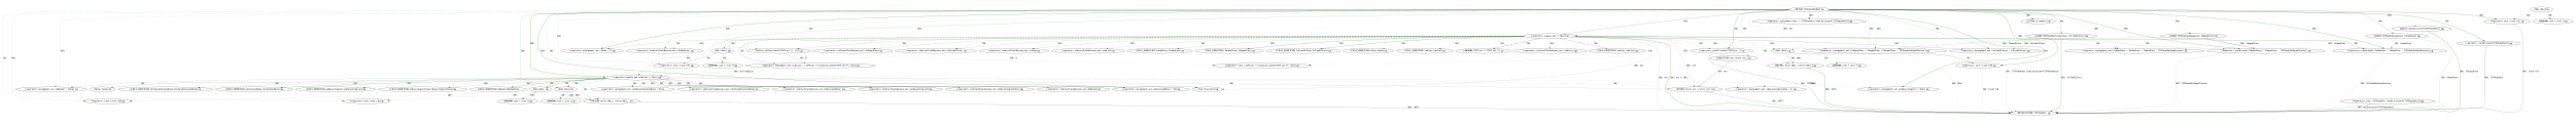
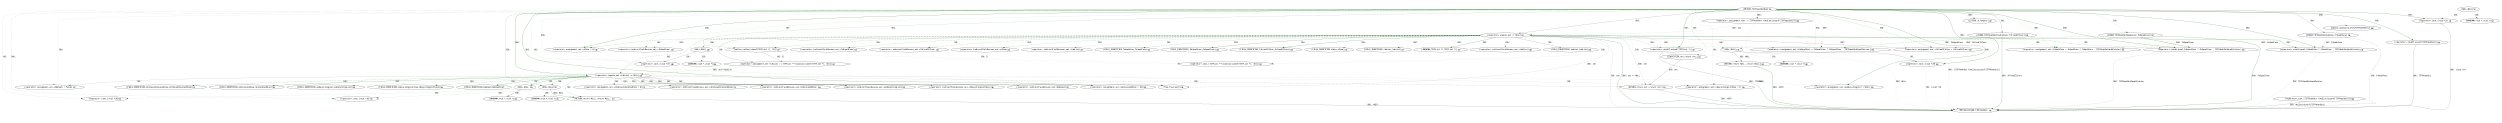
  digraph {
    fontname="Roboto Mono"
    node [fontname="Roboto Mono"]
    edge [color=darkgreen fontname="Roboto Mono" style=solid]
    n1 [label=<(METHOD,TIFFHashSetNew)<SUB>136</SUB>>]
    n2 [label=<(PARAM,TIFFHashSetHashFunc fnHashFunc)<SUB>136</SUB>>]
    n3 [label=<(PARAM,TIFFHashSetEqualFunc fnEqualFunc)<SUB>137</SUB>>]
    n4 [label=<(PARAM,TIFFHashSetFreeEltFunc fnFreeEltFunc)<SUB>138</SUB>>]
    n5 [label=<(&lt;operator&gt;.assignment,*set = (TIFFHashSet *)malloc(sizeof(TIFFHashSet)))<SUB>140</SUB>>]
    n6 [label=<(&lt;operator&gt;.assignment,set-&gt;fnHashFunc = fnHashFunc ? fnHashFunc : TIFFHashSetHashPointer)<SUB>143</SUB>>]
    n7 [label=<(&lt;operator&gt;.assignment,set-&gt;fnEqualFunc = fnEqualFunc ? fnEqualFunc : TIFFHashSetEqualPointer)<SUB>144</SUB>>]
    n8 [label=<(&lt;operator&gt;.assignment,set-&gt;fnFreeEltFunc = fnFreeEltFunc)<SUB>145</SUB>>]
    n9 [label=<(&lt;operator&gt;.assignment,set-&gt;nSize = 0)<SUB>146</SUB>>]
    n10 [label=<(&lt;operator&gt;.assignment,set-&gt;nAllocatedSize = 53)<SUB>154</SUB>>]
    n11 [label=<(&lt;operator&gt;.assignment,set-&gt;psRecyclingList = NULL)<SUB>155</SUB>>]
    n12 [label=<(&lt;operator&gt;.assignment,set-&gt;nRecyclingListSize = 0)<SUB>156</SUB>>]
    n13 [label=<(&lt;operator&gt;.assignment,set-&gt;bRehash = false)<SUB>157</SUB>>]
    n14 [label=<(&lt;operator&gt;.equals,set == NULL)<SUB>141</SUB>>]
    n15 [label=<(&lt;operator&gt;.equals,set-&gt;tabList == NULL)<SUB>148</SUB>>]
    n16 [label=<(IDENTIFIER,set,return set;)<SUB>161</SUB>>]
    n17 [label=<(&lt;operator&gt;.conditional,fnHashFunc ? fnHashFunc : TIFFHashSetHashPointer)<SUB>143</SUB>>]
    n18 [label=<(&lt;operator&gt;.conditional,fnEqualFunc ? fnEqualFunc : TIFFHashSetEqualPointer)<SUB>144</SUB>>]
    n19 [label=<(free,free(set))<SUB>150</SUB>>]
    n20 [label=<(malloc,malloc(sizeof(TIFFHashSet)))<SUB>140</SUB>>]
    n21 [label=<(NULL,NULL)<SUB>142</SUB>>]
    n22 [label=<(calloc,calloc(sizeof(TIFFList *), 53))<SUB>147</SUB>>]
    n23 [label=<(NULL,NULL)<SUB>151</SUB>>]
    n24 [label=<(&lt;operator&gt;.cast,(void *)0)<SUB>155</SUB>>]
    n25 [label=<(LITERAL,0,&lt;empty&gt;)<SUB>157</SUB>>]
    n26 [label=<(&lt;operator&gt;.sizeOf,sizeof(TIFFHashSet))<SUB>140</SUB>>]
    n27 [label=<(&lt;operator&gt;.cast,(void *)0)<SUB>141</SUB>>]
    n28 [label=<(&lt;operator&gt;.sizeOf,sizeof(TIFFList *))<SUB>147</SUB>>]
    n29 [label=<(&lt;operator&gt;.cast,(void *)0)<SUB>148</SUB>>]
    n30 [label=<(&lt;operator&gt;.cast,(void *)0)<SUB>142</SUB>>]
    n31 [label=<(&lt;operator&gt;.cast,(void *)0)<SUB>151</SUB>>]
    n32 [label=<(&lt;operator&gt;.indirectFieldAccess,set-&gt;fnHashFunc)<SUB>143</SUB>>]
    n33 [label=<(METHOD_RETURN,TIFFHashSet)<SUB>136</SUB>>]
    n34 [label=<(&lt;operator&gt;.assignment,set-&gt;nIndiceAllocatedSize = 0)<SUB>153</SUB>>]
    n35 [label=<(&lt;operator&gt;.assignment,set-&gt;tabList = (TIFFList **)(calloc(sizeof(TIFFList *), 53)))<SUB>147</SUB>>]
    n36 [label=<(RETURN,return set;,return set;)<SUB>161</SUB>>]
    n37 [label=<(RETURN,return NULL;,return NULL;)<SUB>142</SUB>>]
    n38 [label=<(&lt;operator&gt;.cast,(TIFFList **)(calloc(sizeof(TIFFList *), 53)))<SUB>147</SUB>>]
    n39 [label=<(&lt;operator&gt;.indirectFieldAccess,set-&gt;fnEqualFunc)<SUB>124</SUB>>]
    n40 [label=<(&lt;operator&gt;.indirectFieldAccess,set-&gt;fnFreeEltFunc)<SUB>145</SUB>>]
    n41 [label=<(&lt;operator&gt;.indirectFieldAccess,set-&gt;nSize)<SUB>146</SUB>>]
    n42 [label=<(&lt;operator&gt;.indirectFieldAccess,set-&gt;tabList)<SUB>147</SUB>>]
    n43 [label=<(FIELD_IDENTIFIER,fnHashFunc,fnHashFunc)<SUB>143</SUB>>]
    n44 [label=<(FIELD_IDENTIFIER,fnEqualFunc,fnEqualFunc)<SUB>144</SUB>>]
    n45 [label=<(FIELD_IDENTIFIER,fnFreeEltFunc,fnFreeEltFunc)<SUB>145</SUB>>]
    n46 [label=<(FIELD_IDENTIFIER,nSize,nSize)<SUB>146</SUB>>]
    n47 [label=<(FIELD_IDENTIFIER,tabList,tabList)<SUB>147</SUB>>]
    n48 [label=<(UNKNOWN,TIFFList **,TIFFList **)<SUB>147</SUB>>]
    n49 [label=<(&lt;operator&gt;.indirectFieldAccess,set-&gt;tabList)<SUB>148</SUB>>]
    n50 [label=<(NULL,NULL)<SUB>148</SUB>>]
    n51 [label=<(FIELD_IDENTIFIER,tabList,tabList)<SUB>148</SUB>>]
    n52 [label=<(RETURN,return NULL;,return NULL;)<SUB>151</SUB>>]
    n53 [label=<(&lt;operator&gt;.indirectFieldAccess,set-&gt;nIndiceAllocatedSize)<SUB>153</SUB>>]
    n54 [label=<(&lt;operator&gt;.indirectFieldAccess,set-&gt;nAllocatedSize)<SUB>154</SUB>>]
    n55 [label=<(&lt;operator&gt;.indirectFieldAccess,set-&gt;psRecyclingList)<SUB>155</SUB>>]
    n56 [label=<(NULL,NULL)<SUB>155</SUB>>]
    n57 [label=<(&lt;operator&gt;.indirectFieldAccess,set-&gt;nRecyclingListSize)<SUB>156</SUB>>]
    n58 [label=<(&lt;operator&gt;.indirectFieldAccess,set-&gt;bRehash)<SUB>157</SUB>>]
-   n59 [label=<(false,false)<SUB>157</SUB>>]
    n60 [label=<(FIELD_IDENTIFIER,nIndiceAllocatedSize,nIndiceAllocatedSize)<SUB>153</SUB>>]
    n61 [label=<(FIELD_IDENTIFIER,nAllocatedSize,nAllocatedSize)<SUB>154</SUB>>]
    n62 [label=<(FIELD_IDENTIFIER,psRecyclingList,psRecyclingList)<SUB>155</SUB>>]
    n63 [label=<(FIELD_IDENTIFIER,nRecyclingListSize,nRecyclingListSize)<SUB>156</SUB>>]
    n64 [label=<(FIELD_IDENTIFIER,bRehash,bRehash)<SUB>157</SUB>>]
    n65 [label=<(UNKNOWN,void *,void *)<SUB>142</SUB>>]
    n66 [label=<(UNKNOWN,void *,void *)<SUB>151</SUB>>]
    n67 [label=<(UNKNOWN,void *,void *)<SUB>148</SUB>>]
    n68 [label=<(UNKNOWN,void *,void *)<SUB>155</SUB>>]
    n69 [label=<(&lt;operator&gt;.cast,(TIFFHashSet *)malloc(sizeof(TIFFHashSet)))<SUB>140</SUB>>]
    n70 [label=<(NULL,NULL)<SUB>141</SUB>>]
    n71 [label=<(UNKNOWN,void *,void *)<SUB>141</SUB>>]
    n1 -> n2 [color=gray40 label="DDG: "]
    n1 -> n3 [label="DDG: " style=dotted]
    n1 -> n4 [color=gray40 label="DDG: "]
    n1 -> n5 [label="DDG: " style=dashed]
    n1 -> n6 [label="DDG: " style=dotted]
    n1 -> n7 [label="DDG: " style=dotted]
    n1 -> n8 [label="DDG: " style=dashed]
    n1 -> n9 [label="DDG: "]
    n1 -> n10 [label="DDG: "]
    n1 -> n11 [label="DDG: "]
    n1 -> n12 [label="DDG: " style=dotted]
    n1 -> n13 [color=gray40 label="DDG: " style=dotted]
    n1 -> n14 [color=gray40 label="DDG: "]
    n1 -> n15 [label="DDG: "]
    n1 -> n16 [color=gray40 label="DDG: " style=dashed]
    n1 -> n17 [label="DDG: "]
    n1 -> n18 [label="DDG: "]
    n1 -> n19 [label="DDG: " style=dotted]
    n1 -> n20 [color=gray40 label="DDG: " style=dotted]
    n1 -> n21 [color=gray40 label="DDG: " style=dashed]
    n1 -> n22 [label="DDG: " style=dashed]
    n1 -> n23 [label="DDG: " style=dashed]
    n1 -> n24 [label="DDG: " style=dotted]
    n1 -> n25 [label="DDG: " style=dotted]
    n1 -> n26 [label="DDG: "]
    n1 -> n27 [label="DDG: "]
    n1 -> n28 [label="CDG: "]
    n1 -> n29 [color=gray40 label="DDG: " style=dotted]
    n1 -> n30 [label="DDG: "]
    n1 -> n31 [label="DDG: " style=dotted]
    n1 -> n32 [label="DDG: " style=dotted]
    n2 -> n6 [color=gray40 label="DDG: fnHashFunc" style=dotted]
    n2 -> n17 [color=gray40 label="DDG: fnHashFunc" style=dashed]
    n2 -> n33 [label="DDG: fnHashFunc" style=dashed]
    n3 -> n7 [label="DDG: fnEqualFunc" style=dashed]
    n3 -> n18 [label="DDG: fnEqualFunc"]
-   n20 -> n33 [label="DDG: fnEqualFunc"]
+   n3 -> n33 [label="DDG: fnEqualFunc"]
    n4 -> n8 [color=gray40 label="DDG: fnFreeEltFunc" style=dotted]
    n4 -> n33 [label="DDG: fnFreeEltFunc"]
    n5 -> n14 [label="DDG: set" style=dotted]
    n5 -> n33 [color=gray40 label="DDG: (TIFFHashSet *)malloc(sizeof(TIFFHashSet))" style=dotted]
    n14 -> n6 [label="CDG: " style=dotted]
    n14 -> n7 [color=gray40 label="CDG: " style=dotted]
    n14 -> n8 [color=gray40 label="CDG: "]
    n14 -> n9 [label="CDG: " style=dashed]
    n14 -> n15 [label="DDG: " style=dashed]
    n14 -> n17 [label="CDG: "]
    n14 -> n18 [label="CDG: " style=dashed]
    n14 -> n19 [color=gray40 label="DDG: set" style=dashed]
    n14 -> n21 [label="CDG: " style=dotted]
    n14 -> n22 [label="CDG: " style=dashed]
    n14 -> n28 [color=gray40 label="CDG: " style=dashed]
    n14 -> n32 [color=gray40 label="CDG: " style=dotted]
    n14 -> n33 [color=gray40 label="DDG: set" style=dashed]
    n14 -> n33 [label="DDG: set == NULL"]
    n14 -> n35 [color=gray40 label="CDG: "]
    n14 -> n36 [color=gray40 label="DDG: set" style=dashed]
    n14 -> n37 [color=gray40 label="CDG: " style=dotted]
    n14 -> n38 [color=gray40 label="CDG: " style=dotted]
    n14 -> n39 [label="CDG: " style=dashed]
    n14 -> n40 [label="CDG: " style=dashed]
    n14 -> n41 [label="CDG: " style=dashed]
    n14 -> n42 [color=gray40 label="CDG: " style=dashed]
    n14 -> n43 [label="CDG: " style=dashed]
    n14 -> n44 [label="CDG: "]
    n14 -> n45 [label="CDG: "]
    n14 -> n46 [color=gray40 label="CDG: " style=dotted]
    n14 -> n47 [label="CDG: " style=dotted]
    n14 -> n48 [label="CDG: "]
    n14 -> n49 [color=gray40 label="CDG: " style=dotted]
    n14 -> n50 [color=gray40 label="CDG: " style=dashed]
    n14 -> n51 [color=gray40 label="CDG: "]
    n15 -> n10 [color=gray40 label="CDG: " style=dashed]
    n15 -> n11 [color=gray40 label="CDG: " style=dotted]
    n15 -> n12 [label="CDG: " style=dotted]
    n15 -> n13 [label="CDG: " style=dashed]
    n15 -> n19 [color=gray40 label="CDG: "]
    n15 -> n23 [label="CDG: " style=dashed]
    n15 -> n34 [label="CDG: " style=dashed]
    n15 -> n36 [color=gray40 label="CDG: " style=dashed]
    n15 -> n52 [label="CDG: " style=dashed]
    n15 -> n53 [label="CDG: " style=dashed]
    n15 -> n54 [label="CDG: " style=dotted]
    n15 -> n55 [label="CDG: "]
    n15 -> n56 [label="CDG: "]
    n15 -> n57 [color=gray40 label="CDG: "]
    n15 -> n58 [color=gray40 label="CDG: "]
-   n15 -> n59 [color=gray40 label="CDG: "]
    n15 -> n60 [label="CDG: " style=dashed]
    n15 -> n61 [label="CDG: "]
    n15 -> n62 [label="CDG: " style=dotted]
    n15 -> n63 [label="CDG: " style=dashed]
    n15 -> n64 [label="CDG: "]
    n16 -> n36 [color=gray40 label="DDG: set"]
    n17 -> n33 [label="DDG: TIFFHashSetHashPointer" style=dotted]
    n18 -> n33 [color=gray40 label="DDG: TIFFHashSetEqualPointer" style=dashed]
    n21 -> n30 [color=gray40 label="CDG: "]
    n21 -> n33 [color=gray40 label="DDG: NULL" style=dotted]
    n21 -> n37 [color=gray40 label="DDG: NULL"]
    n21 -> n65 [label="CDG: " style=dotted]
    n22 -> n35 [color=gray40 label="DDG: 53"]
    n22 -> n38 [color=gray40 label="DDG: 53" style=dotted]
    n23 -> n31 [label="CDG: " style=dotted]
    n23 -> n52 [label="DDG: NULL"]
    n23 -> n66 [label="CDG: " style=dotted]
    n26 -> n33 [color=gray40 label="DDG: TIFFHashSet"]
    n27 -> n33 [color=gray40 label="DDG: (void *)0"]
    n28 -> n33 [color=gray40 label="DDG: TIFFList"]
    n30 -> n33 [color=gray40 label="DDG: (void *)0" style=dotted]
    n35 -> n15 [label="DDG: set-&gt;tabList" style=dotted]
    n36 -> n33 [color=gray40 label="DDG: &lt;RET&gt;"]
    n37 -> n33 [label="DDG: &lt;RET&gt;"]
    n50 -> n29 [color=gray40 label="CDG: "]
    n50 -> n67 [label="CDG: " style=dotted]
    n52 -> n33 [color=gray40 label="DDG: &lt;RET&gt;"]
    n56 -> n24 [label="CDG: " style=dotted]
    n56 -> n68 [label="CDG: "]
    n69 -> n33 [color=gray40 label="DDG: malloc(sizeof(TIFFHashSet))"]
    n70 -> n27 [label="CDG: " style=dotted]
    n70 -> n71 [label="CDG: " style=dotted]
  }
